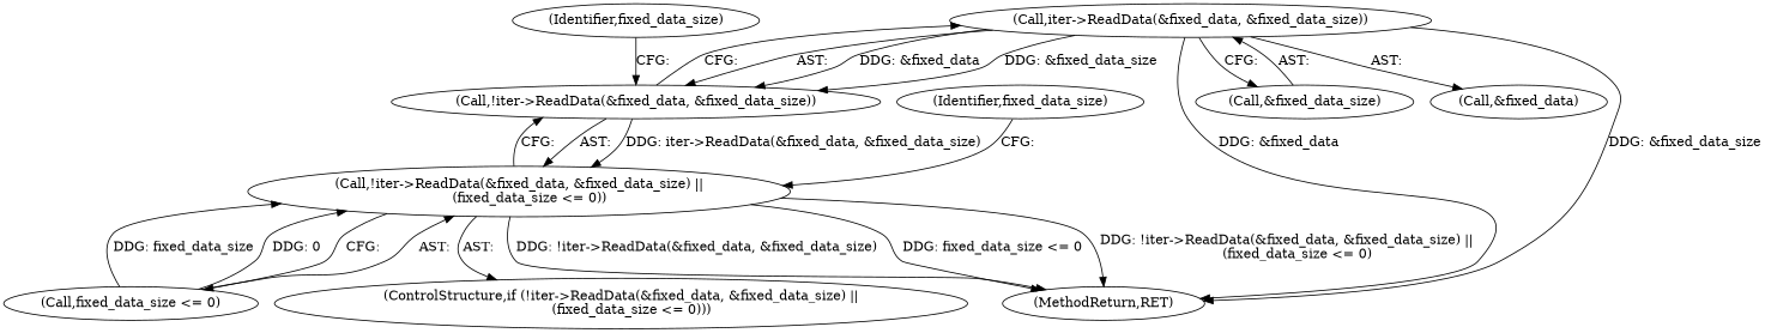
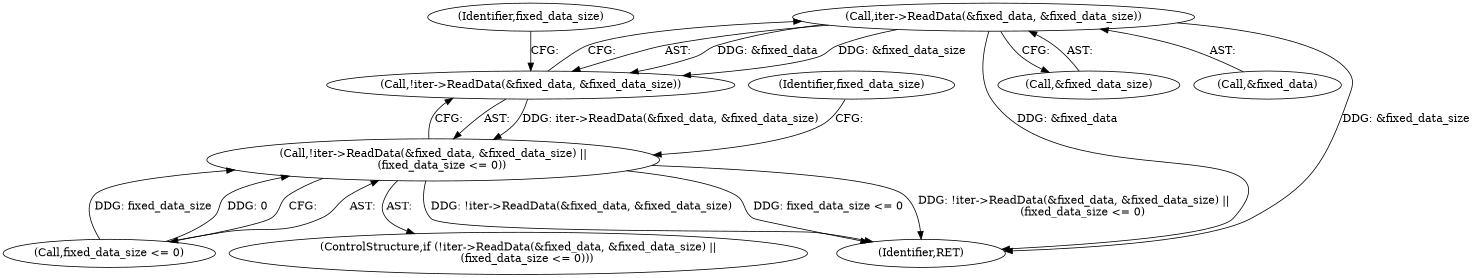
  digraph {
    n1 [label="(Call,iter->ReadData(&fixed_data, &fixed_data_size))"]
    n2 [label="(Call,!iter->ReadData(&fixed_data, &fixed_data_size))"]
-   n3 [label="(MethodReturn,RET)"]
+   n3 [label="(Identifier,RET)"]
    n4 [label="(Call,&fixed_data_size)"]
    n5 [label="(Call,!iter->ReadData(&fixed_data, &fixed_data_size) ||\n     (fixed_data_size <= 0))"]
    n6 [label="(Call,fixed_data_size <= 0)"]
    n7 [label="(ControlStructure,if (!iter->ReadData(&fixed_data, &fixed_data_size) ||\n     (fixed_data_size <= 0)))"]
    n8 [label="(Call,&fixed_data)"]
    n9 [label="(Identifier,fixed_data_size)"]
    n10 [label="(Identifier,fixed_data_size)"]
    n1 -> n2 [label="AST: "]
    n1 -> n2 [label="DDG: &fixed_data"]
    n1 -> n2 [label="DDG: &fixed_data_size"]
    n1 -> n3 [label="DDG: &fixed_data"]
    n1 -> n3 [label="DDG: &fixed_data_size"]
    n1 -> n4 [label="CFG: "]
    n2 -> n1 [label="CFG: "]
    n2 -> n5 [label="AST: "]
    n2 -> n5 [label="DDG: iter->ReadData(&fixed_data, &fixed_data_size)"]
    n4 -> n1 [label="AST: "]
    n5 -> n2 [label="CFG: "]
    n5 -> n3 [label="DDG: fixed_data_size <= 0"]
    n5 -> n3 [label="DDG: !iter->ReadData(&fixed_data, &fixed_data_size) ||\n     (fixed_data_size <= 0)"]
    n5 -> n3 [label="DDG: !iter->ReadData(&fixed_data, &fixed_data_size)"]
    n5 -> n6 [label="CFG: "]
    n5 -> n7 [label="AST: "]
    n6 -> n5 [label="AST: "]
    n6 -> n5 [label="DDG: fixed_data_size"]
    n6 -> n5 [label="DDG: 0"]
-   n1 -> n8 [label="AST: "]
+   n8 -> n1 [label="AST: "]
    n9 -> n5 [label="CFG: "]
    n10 -> n2 [label="CFG: "]
  }
